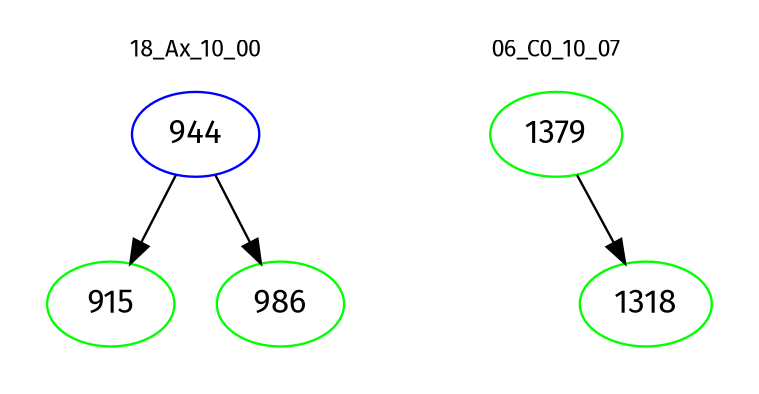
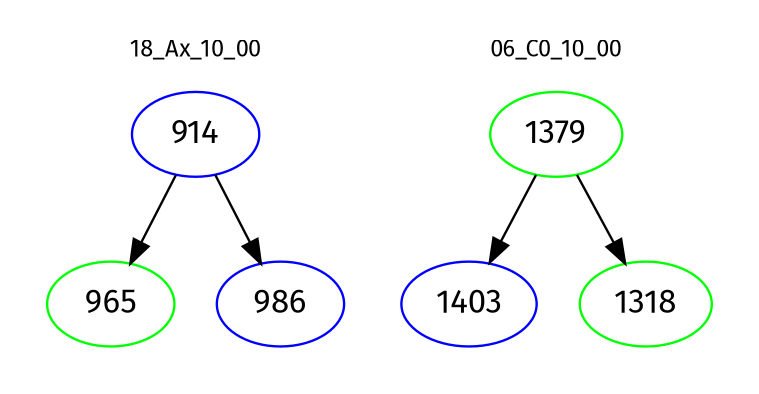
  digraph {
    fontname="Fira Sans"
    node [color=blue fontname="Fira Sans"]
    edge [color=black fontname="Fira Sans"]
-   n1 [label=944]
-   n2 [color=green label=915]
-   n3 [color=green label=986]
+   n1 [label=914]
+   n2 [color=green label=965]
+   n3 [label=986]
    n4 [color=green label=1379]
+   n5 [label=1403]
    n6 [color=green label=1318]
    subgraph cluster_1 {
      color=white
      fontsize=10
      label="18_Ax_10_00"
      n1
      n2
      n3
    }
    subgraph cluster_2 {
      color=white
      fontsize=10
-     label="06_C0_10_07"
+     label="06_C0_10_00"
      n4
+     n5
      n6
    }
    n1 -> n2
    n1 -> n3
+   n4 -> n5
    n4 -> n6
  }
